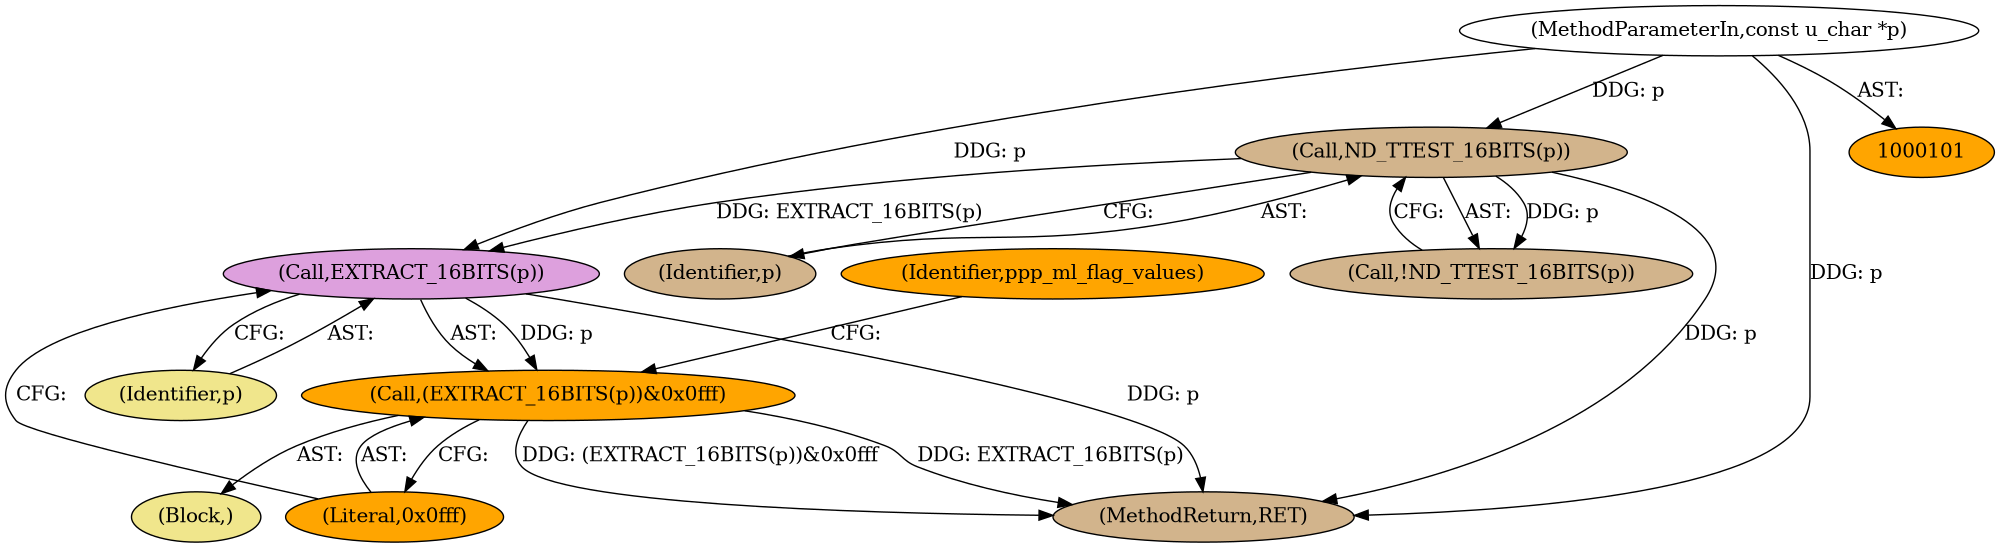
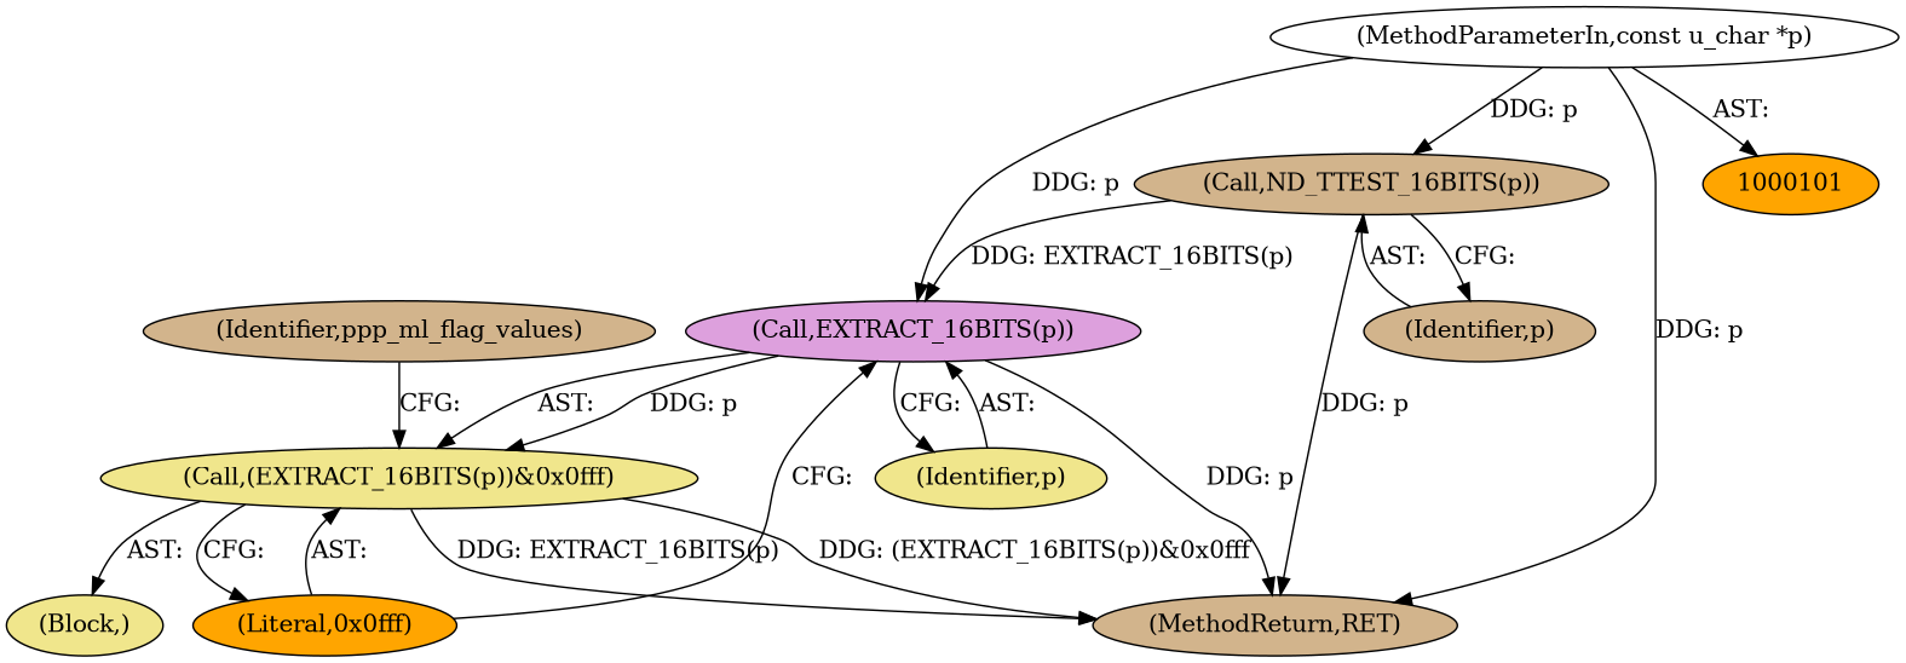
  digraph {
    node [fillcolor=tan style=filled]
    n1 [fillcolor=plum label="(Call,EXTRACT_16BITS(p))"]
-   n2 [fillcolor=orange label="(Call,(EXTRACT_16BITS(p))&0x0fff)"]
+   n2 [fillcolor=khaki label="(Call,(EXTRACT_16BITS(p))&0x0fff)"]
    n3 [label="(MethodReturn,RET)"]
    n4 [fillcolor=khaki label="(Identifier,p)"]
    n5 [fillcolor=khaki label="(Block,)"]
    n6 [fillcolor=orange label="(Literal,0x0fff)"]
    n7 [label="(Call,ND_TTEST_16BITS(p))"]
    n8 [label="(Identifier,p)"]
-   n9 [label="(Call,!ND_TTEST_16BITS(p))"]
    n10 [fillcolor=white label="(MethodParameterIn,const u_char *p)"]
    1000101 [fillcolor=orange]
-   n12 [fillcolor=orange label="(Identifier,ppp_ml_flag_values)"]
+   n12 [label="(Identifier,ppp_ml_flag_values)"]
    n1 -> n2 [label="AST: "]
    n1 -> n2 [label="DDG: p"]
    n1 -> n3 [label="DDG: p"]
    n1 -> n4 [label="CFG: "]
    n2 -> n3 [label="DDG: EXTRACT_16BITS(p)"]
    n2 -> n3 [label="DDG: (EXTRACT_16BITS(p))&0x0fff"]
    n2 -> n5 [label="AST: "]
    n2 -> n6 [label="CFG: "]
    n4 -> n1 [label="AST: "]
    n6 -> n1 [label="CFG: "]
    n6 -> n2 [label="AST: "]
    n7 -> n1 [label="DDG: EXTRACT_16BITS(p)"]
    n7 -> n3 [label="DDG: p"]
    n7 -> n8 [label="CFG: "]
-   n7 -> n9 [label="AST: "]
-   n7 -> n9 [label="DDG: p"]
    n8 -> n7 [label="AST: "]
-   n9 -> n7 [label="CFG: "]
    n10 -> n1 [label="DDG: p"]
    n10 -> n3 [label="DDG: p"]
    n10 -> n7 [label="DDG: p"]
    n10 -> 1000101 [label="AST: "]
    n12 -> n2 [label="CFG: "]
  }
